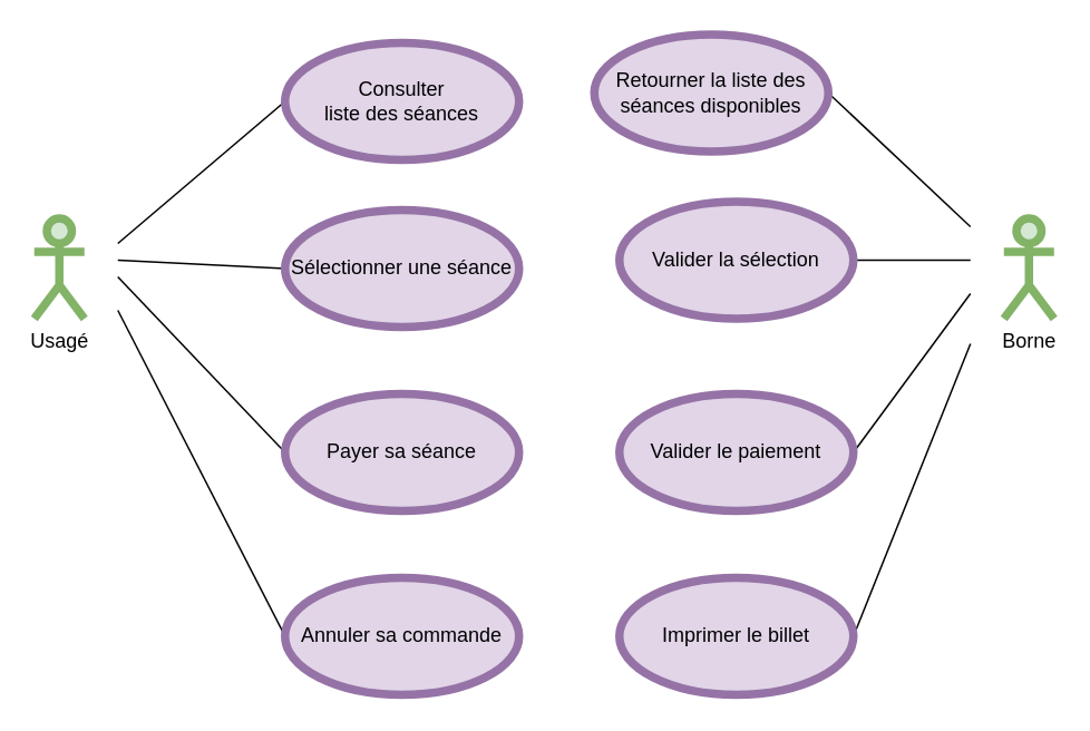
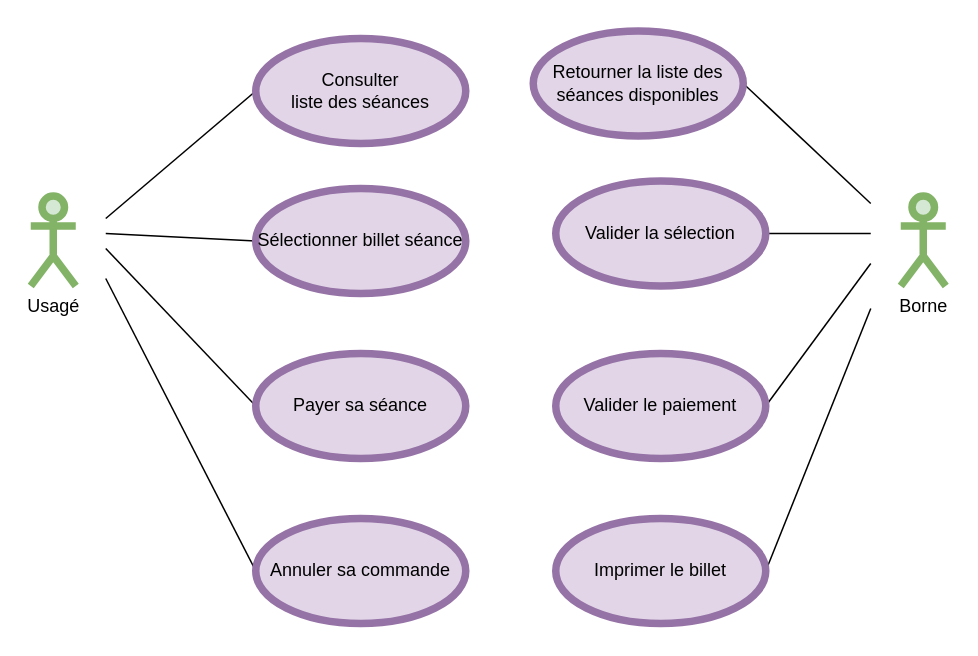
  <mxCell id="0" />
  <mxCell id="1" parent="0" />
  <mxCell id="2" value="Usagé" style="shape=umlActor;verticalLabelPosition=bottom;verticalAlign=top;html=1;fillColor=#d5e8d4;strokeColor=#82b366;strokeWidth=5;" parent="1" vertex="1"><mxGeometry x="20" y="130" width="30" height="60" as="geometry" /></mxCell>
  <mxCell id="3" style="rounded=0;orthogonalLoop=1;jettySize=auto;html=1;exitX=0;exitY=0.5;exitDx=0;exitDy=0;endArrow=none;endFill=0;strokeColor=#000000;" parent="1" source="4" edge="1"><mxGeometry relative="1" as="geometry"><mxPoint x="70" y="145" as="targetPoint" /></mxGeometry></mxCell>
  <mxCell id="4" value="Consulter&lt;br&gt;liste des séances" style="ellipse;whiteSpace=wrap;html=1;fillColor=#e1d5e7;strokeColor=#9673a6;strokeWidth=5;" parent="1" vertex="1"><mxGeometry x="170" y="25" width="140" height="70" as="geometry" /></mxCell>
  <mxCell id="5" style="edgeStyle=none;rounded=0;orthogonalLoop=1;jettySize=auto;html=1;exitX=0;exitY=0.5;exitDx=0;exitDy=0;endArrow=none;endFill=0;strokeColor=#000000;" parent="1" source="6" edge="1"><mxGeometry relative="1" as="geometry"><mxPoint x="70" y="155" as="targetPoint" /></mxGeometry></mxCell>
- <mxCell id="6" value="Sélectionner une séance" style="ellipse;whiteSpace=wrap;html=1;fillColor=#e1d5e7;strokeColor=#9673a6;strokeWidth=5;" parent="1" vertex="1"><mxGeometry x="170" y="125" width="140" height="70" as="geometry" /></mxCell>
+ <mxCell id="6" value="Sélectionner billet séance" style="ellipse;whiteSpace=wrap;html=1;fillColor=#e1d5e7;strokeColor=#9673a6;strokeWidth=5;" parent="1" vertex="1"><mxGeometry x="170" y="125" width="140" height="70" as="geometry" /></mxCell>
  <mxCell id="7" style="edgeStyle=none;rounded=0;orthogonalLoop=1;jettySize=auto;html=1;exitX=0;exitY=0.5;exitDx=0;exitDy=0;endArrow=none;endFill=0;strokeColor=#000000;" parent="1" source="8" edge="1"><mxGeometry relative="1" as="geometry"><mxPoint x="70" y="165" as="targetPoint" /></mxGeometry></mxCell>
  <mxCell id="8" value="Payer sa séance" style="ellipse;whiteSpace=wrap;html=1;fillColor=#e1d5e7;strokeColor=#9673a6;strokeWidth=5;" parent="1" vertex="1"><mxGeometry x="170" y="235" width="140" height="70" as="geometry" /></mxCell>
  <mxCell id="9" style="edgeStyle=none;rounded=0;orthogonalLoop=1;jettySize=auto;html=1;exitX=1;exitY=0.5;exitDx=0;exitDy=0;endArrow=none;endFill=0;strokeColor=#000000;" parent="1" source="10" edge="1"><mxGeometry relative="1" as="geometry"><mxPoint x="580" y="205" as="targetPoint" /></mxGeometry></mxCell>
  <mxCell id="10" value="Imprimer le billet" style="ellipse;whiteSpace=wrap;html=1;fillColor=#e1d5e7;strokeColor=#9673a6;strokeWidth=5;" parent="1" vertex="1"><mxGeometry x="370" y="345" width="140" height="70" as="geometry" /></mxCell>
  <mxCell id="11" value="Borne" style="shape=umlActor;verticalLabelPosition=bottom;verticalAlign=top;html=1;fillColor=#d5e8d4;strokeColor=#82b366;strokeWidth=5;" parent="1" vertex="1"><mxGeometry x="600" y="130" width="30" height="60" as="geometry" /></mxCell>
  <mxCell id="12" style="edgeStyle=none;rounded=0;orthogonalLoop=1;jettySize=auto;html=1;exitX=1;exitY=0.5;exitDx=0;exitDy=0;endArrow=none;endFill=0;strokeColor=#000000;" parent="1" source="13" edge="1"><mxGeometry relative="1" as="geometry"><mxPoint x="580" y="175" as="targetPoint" /></mxGeometry></mxCell>
  <mxCell id="13" value="Valider le paiement" style="ellipse;whiteSpace=wrap;html=1;fillColor=#e1d5e7;strokeColor=#9673a6;strokeWidth=5;" parent="1" vertex="1"><mxGeometry x="370" y="235" width="140" height="70" as="geometry" /></mxCell>
  <mxCell id="14" style="edgeStyle=none;rounded=0;orthogonalLoop=1;jettySize=auto;html=1;exitX=1;exitY=0.5;exitDx=0;exitDy=0;endArrow=none;endFill=0;strokeColor=#000000;" parent="1" source="15" edge="1"><mxGeometry relative="1" as="geometry"><mxPoint x="580" y="135" as="targetPoint" /></mxGeometry></mxCell>
  <mxCell id="15" value="Retourner la liste des séances disponibles" style="ellipse;whiteSpace=wrap;html=1;fillColor=#e1d5e7;strokeColor=#9673a6;strokeWidth=5;" parent="1" vertex="1"><mxGeometry x="355" y="20" width="140" height="70" as="geometry" /></mxCell>
  <mxCell id="16" style="edgeStyle=none;rounded=0;orthogonalLoop=1;jettySize=auto;html=1;exitX=1;exitY=0.5;exitDx=0;exitDy=0;endArrow=none;endFill=0;strokeColor=#000000;" parent="1" source="17" edge="1"><mxGeometry relative="1" as="geometry"><mxPoint x="580" y="155" as="targetPoint" /></mxGeometry></mxCell>
  <mxCell id="17" value="Valider la sélection" style="ellipse;whiteSpace=wrap;html=1;fillColor=#e1d5e7;strokeColor=#9673a6;strokeWidth=5;" parent="1" vertex="1"><mxGeometry x="370" y="120" width="140" height="70" as="geometry" /></mxCell>
  <mxCell id="18" style="edgeStyle=none;rounded=0;orthogonalLoop=1;jettySize=auto;html=1;exitX=0;exitY=0.5;exitDx=0;exitDy=0;endArrow=none;endFill=0;strokeColor=#000000;" parent="1" source="19" edge="1"><mxGeometry relative="1" as="geometry"><mxPoint x="70" y="185" as="targetPoint" /></mxGeometry></mxCell>
  <mxCell id="19" value="Annuler sa commande" style="ellipse;whiteSpace=wrap;html=1;fillColor=#e1d5e7;strokeColor=#9673a6;strokeWidth=5;" parent="1" vertex="1"><mxGeometry x="170" y="345" width="140" height="70" as="geometry" /></mxCell>
